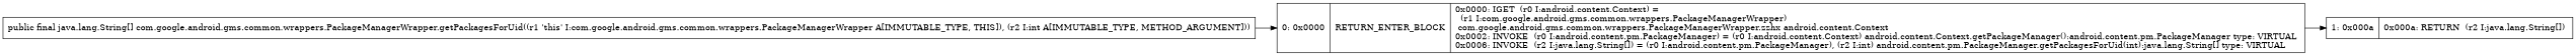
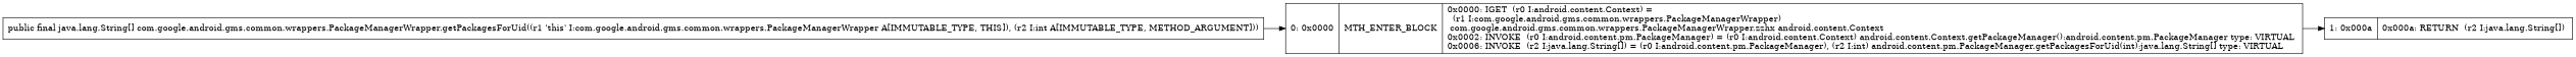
  digraph {
    rankdir=LR
    node [shape=record]
-   n1 [label="{0\:\ 0x0000|RETURN_ENTER_BLOCK\l|0x0000: IGET  (r0 I:android.content.Context) = \l  (r1 I:com.google.android.gms.common.wrappers.PackageManagerWrapper)\l com.google.android.gms.common.wrappers.PackageManagerWrapper.zzhx android.content.Context \l0x0002: INVOKE  (r0 I:android.content.pm.PackageManager) = (r0 I:android.content.Context) android.content.Context.getPackageManager():android.content.pm.PackageManager type: VIRTUAL \l0x0006: INVOKE  (r2 I:java.lang.String[]) = (r0 I:android.content.pm.PackageManager), (r2 I:int) android.content.pm.PackageManager.getPackagesForUid(int):java.lang.String[] type: VIRTUAL \l}"]
+   n1 [label="{0\:\ 0x0000|MTH_ENTER_BLOCK\l|0x0000: IGET  (r0 I:android.content.Context) = \l  (r1 I:com.google.android.gms.common.wrappers.PackageManagerWrapper)\l com.google.android.gms.common.wrappers.PackageManagerWrapper.zzhx android.content.Context \l0x0002: INVOKE  (r0 I:android.content.pm.PackageManager) = (r0 I:android.content.Context) android.content.Context.getPackageManager():android.content.pm.PackageManager type: VIRTUAL \l0x0006: INVOKE  (r2 I:java.lang.String[]) = (r0 I:android.content.pm.PackageManager), (r2 I:int) android.content.pm.PackageManager.getPackagesForUid(int):java.lang.String[] type: VIRTUAL \l}"]
    n2 [label="{1\:\ 0x000a|0x000a: RETURN  (r2 I:java.lang.String[]) \l}"]
    n3 [label="{public final java.lang.String[] com.google.android.gms.common.wrappers.PackageManagerWrapper.getPackagesForUid((r1 'this' I:com.google.android.gms.common.wrappers.PackageManagerWrapper A[IMMUTABLE_TYPE, THIS]), (r2 I:int A[IMMUTABLE_TYPE, METHOD_ARGUMENT])) }"]
    n1 -> n2
    n3 -> n1
  }
